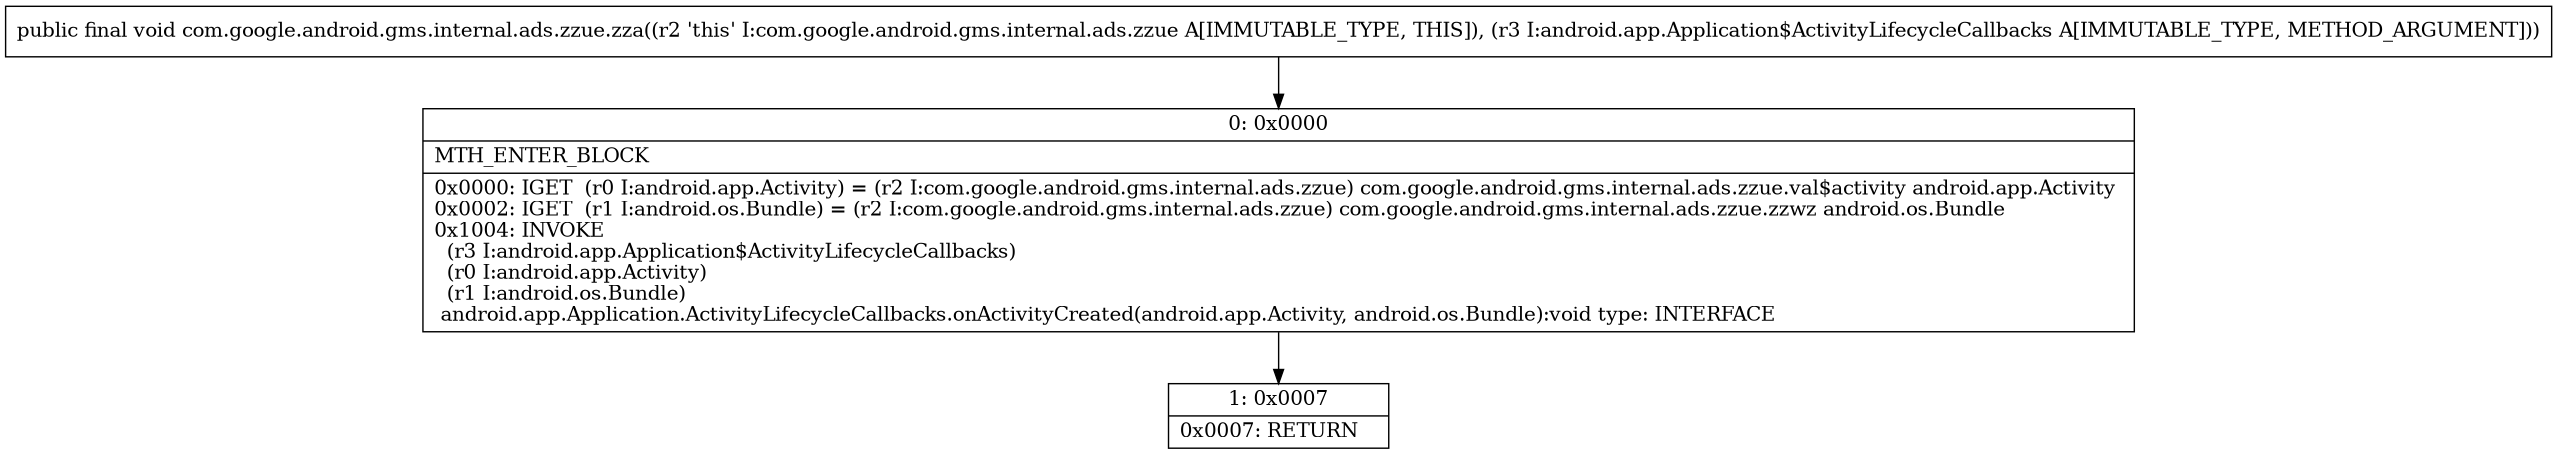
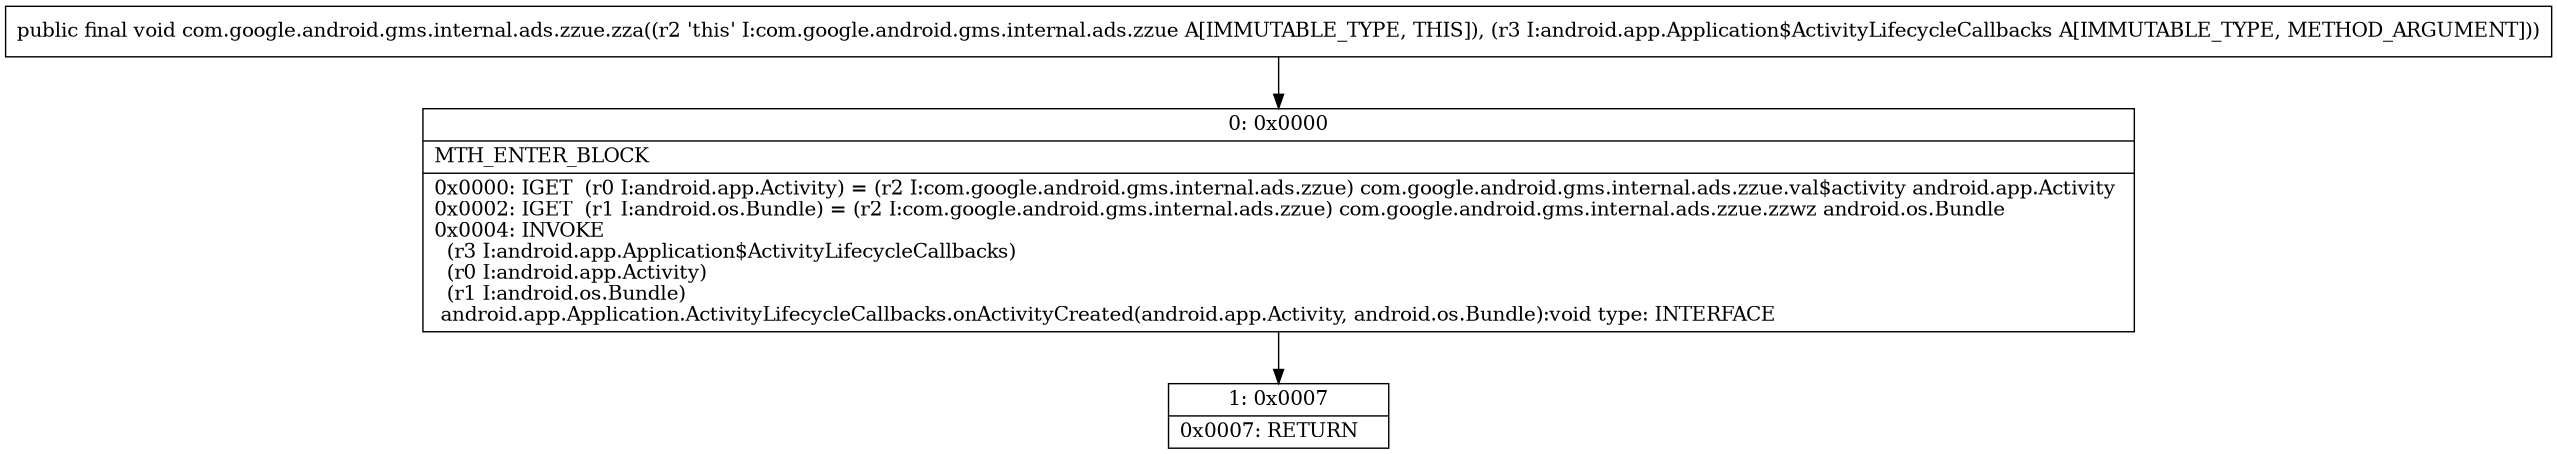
  digraph {
    node [shape=record]
-   n1 [label="{0\:\ 0x0000|MTH_ENTER_BLOCK\l|0x0000: IGET  (r0 I:android.app.Activity) = (r2 I:com.google.android.gms.internal.ads.zzue) com.google.android.gms.internal.ads.zzue.val$activity android.app.Activity \l0x0002: IGET  (r1 I:android.os.Bundle) = (r2 I:com.google.android.gms.internal.ads.zzue) com.google.android.gms.internal.ads.zzue.zzwz android.os.Bundle \l0x1004: INVOKE  \l  (r3 I:android.app.Application$ActivityLifecycleCallbacks)\l  (r0 I:android.app.Activity)\l  (r1 I:android.os.Bundle)\l android.app.Application.ActivityLifecycleCallbacks.onActivityCreated(android.app.Activity, android.os.Bundle):void type: INTERFACE \l}"]
+   n1 [label="{0\:\ 0x0000|MTH_ENTER_BLOCK\l|0x0000: IGET  (r0 I:android.app.Activity) = (r2 I:com.google.android.gms.internal.ads.zzue) com.google.android.gms.internal.ads.zzue.val$activity android.app.Activity \l0x0002: IGET  (r1 I:android.os.Bundle) = (r2 I:com.google.android.gms.internal.ads.zzue) com.google.android.gms.internal.ads.zzue.zzwz android.os.Bundle \l0x0004: INVOKE  \l  (r3 I:android.app.Application$ActivityLifecycleCallbacks)\l  (r0 I:android.app.Activity)\l  (r1 I:android.os.Bundle)\l android.app.Application.ActivityLifecycleCallbacks.onActivityCreated(android.app.Activity, android.os.Bundle):void type: INTERFACE \l}"]
    n2 [label="{1\:\ 0x0007|0x0007: RETURN   \l}"]
    n3 [label="{public final void com.google.android.gms.internal.ads.zzue.zza((r2 'this' I:com.google.android.gms.internal.ads.zzue A[IMMUTABLE_TYPE, THIS]), (r3 I:android.app.Application$ActivityLifecycleCallbacks A[IMMUTABLE_TYPE, METHOD_ARGUMENT])) }"]
    n1 -> n2
    n3 -> n1
  }
